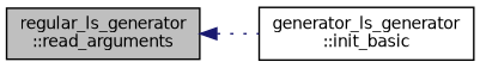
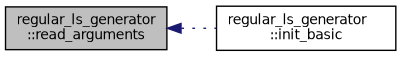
  digraph {
    rankdir=LR
    node [color=black fontname=Helvetica fontsize=10 shape=record style=filled]
    n1 [fillcolor=grey75 fontcolor=black height=0.2 label="regular_ls_generator\l::read_arguments" width=0.4]
-   n2 [fillcolor=white height=0.2 label="generator_ls_generator\l::init_basic" width=0.4]
+   n2 [fillcolor=white height=0.2 label="regular_ls_generator\l::init_basic" width=0.4]
    n1 -> n2 [color=midnightblue dir=back fontname=Helvetica fontsize=10 labelfontname=Helvetica labelfontsize=10 style=dotted]
  }
